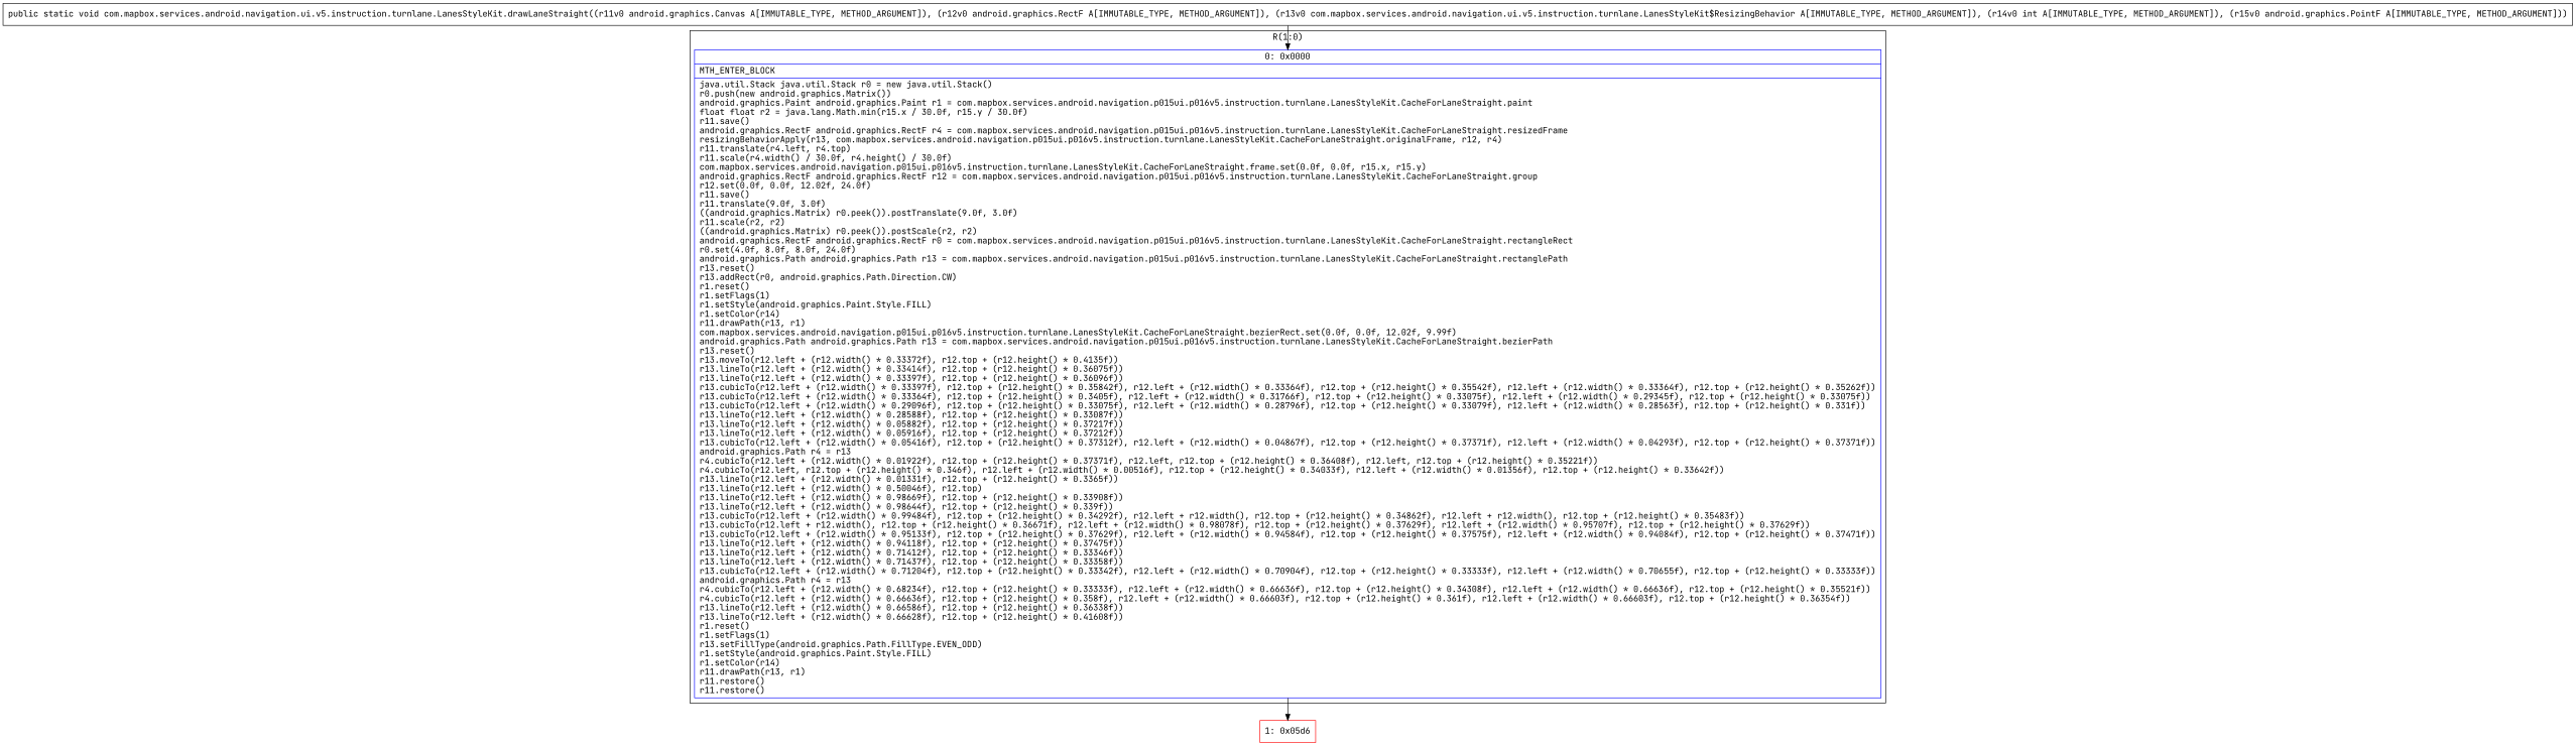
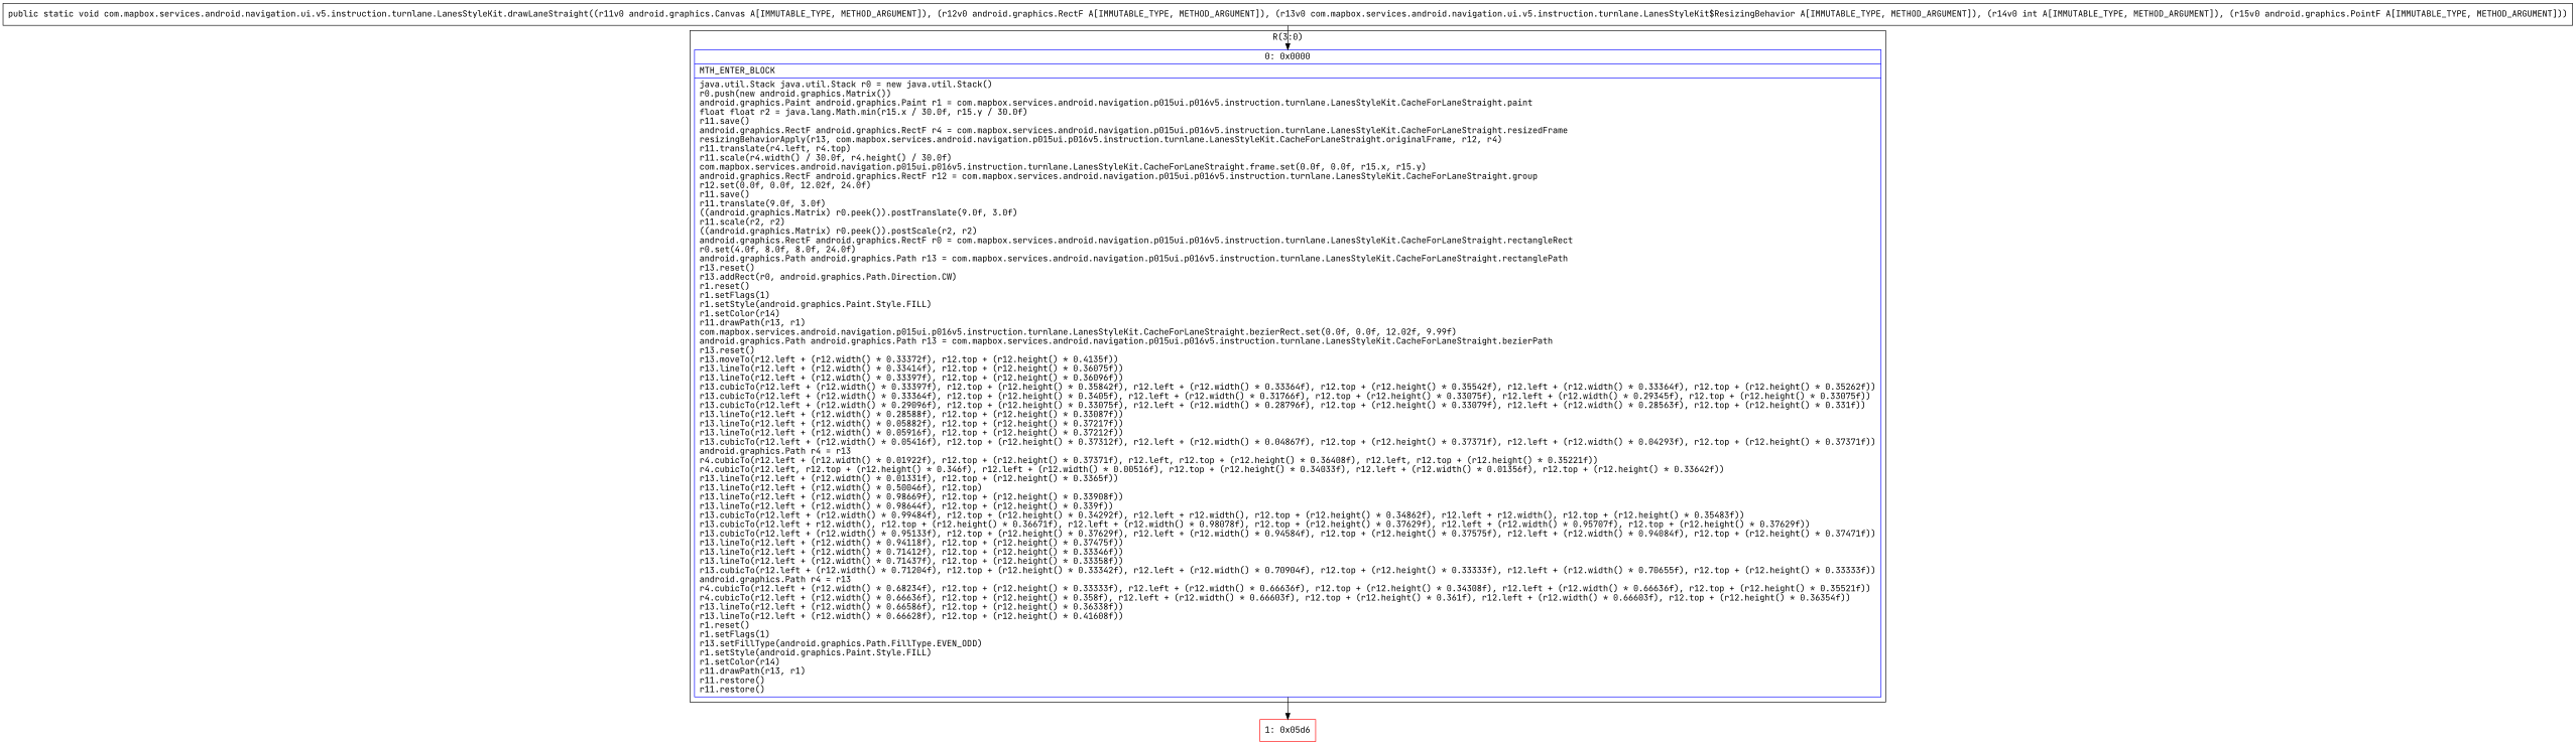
  digraph {
    fontname="JetBrains Mono"
    node [shape=record fontname="JetBrains Mono"]
    edge [fontname="JetBrains Mono"]
    n1 [color=blue label="{0\:\ 0x0000|MTH_ENTER_BLOCK\l|java.util.Stack java.util.Stack r0 = new java.util.Stack()\lr0.push(new android.graphics.Matrix())\landroid.graphics.Paint android.graphics.Paint r1 = com.mapbox.services.android.navigation.p015ui.p016v5.instruction.turnlane.LanesStyleKit.CacheForLaneStraight.paint\lfloat float r2 = java.lang.Math.min(r15.x \/ 30.0f, r15.y \/ 30.0f)\lr11.save()\landroid.graphics.RectF android.graphics.RectF r4 = com.mapbox.services.android.navigation.p015ui.p016v5.instruction.turnlane.LanesStyleKit.CacheForLaneStraight.resizedFrame\lresizingBehaviorApply(r13, com.mapbox.services.android.navigation.p015ui.p016v5.instruction.turnlane.LanesStyleKit.CacheForLaneStraight.originalFrame, r12, r4)\lr11.translate(r4.left, r4.top)\lr11.scale(r4.width() \/ 30.0f, r4.height() \/ 30.0f)\lcom.mapbox.services.android.navigation.p015ui.p016v5.instruction.turnlane.LanesStyleKit.CacheForLaneStraight.frame.set(0.0f, 0.0f, r15.x, r15.y)\landroid.graphics.RectF android.graphics.RectF r12 = com.mapbox.services.android.navigation.p015ui.p016v5.instruction.turnlane.LanesStyleKit.CacheForLaneStraight.group\lr12.set(0.0f, 0.0f, 12.02f, 24.0f)\lr11.save()\lr11.translate(9.0f, 3.0f)\l((android.graphics.Matrix) r0.peek()).postTranslate(9.0f, 3.0f)\lr11.scale(r2, r2)\l((android.graphics.Matrix) r0.peek()).postScale(r2, r2)\landroid.graphics.RectF android.graphics.RectF r0 = com.mapbox.services.android.navigation.p015ui.p016v5.instruction.turnlane.LanesStyleKit.CacheForLaneStraight.rectangleRect\lr0.set(4.0f, 8.0f, 8.0f, 24.0f)\landroid.graphics.Path android.graphics.Path r13 = com.mapbox.services.android.navigation.p015ui.p016v5.instruction.turnlane.LanesStyleKit.CacheForLaneStraight.rectanglePath\lr13.reset()\lr13.addRect(r0, android.graphics.Path.Direction.CW)\lr1.reset()\lr1.setFlags(1)\lr1.setStyle(android.graphics.Paint.Style.FILL)\lr1.setColor(r14)\lr11.drawPath(r13, r1)\lcom.mapbox.services.android.navigation.p015ui.p016v5.instruction.turnlane.LanesStyleKit.CacheForLaneStraight.bezierRect.set(0.0f, 0.0f, 12.02f, 9.99f)\landroid.graphics.Path android.graphics.Path r13 = com.mapbox.services.android.navigation.p015ui.p016v5.instruction.turnlane.LanesStyleKit.CacheForLaneStraight.bezierPath\lr13.reset()\lr13.moveTo(r12.left + (r12.width() * 0.33372f), r12.top + (r12.height() * 0.4135f))\lr13.lineTo(r12.left + (r12.width() * 0.33414f), r12.top + (r12.height() * 0.36075f))\lr13.lineTo(r12.left + (r12.width() * 0.33397f), r12.top + (r12.height() * 0.36096f))\lr13.cubicTo(r12.left + (r12.width() * 0.33397f), r12.top + (r12.height() * 0.35842f), r12.left + (r12.width() * 0.33364f), r12.top + (r12.height() * 0.35542f), r12.left + (r12.width() * 0.33364f), r12.top + (r12.height() * 0.35262f))\lr13.cubicTo(r12.left + (r12.width() * 0.33364f), r12.top + (r12.height() * 0.3405f), r12.left + (r12.width() * 0.31766f), r12.top + (r12.height() * 0.33075f), r12.left + (r12.width() * 0.29345f), r12.top + (r12.height() * 0.33075f))\lr13.cubicTo(r12.left + (r12.width() * 0.29096f), r12.top + (r12.height() * 0.33075f), r12.left + (r12.width() * 0.28796f), r12.top + (r12.height() * 0.33079f), r12.left + (r12.width() * 0.28563f), r12.top + (r12.height() * 0.331f))\lr13.lineTo(r12.left + (r12.width() * 0.28588f), r12.top + (r12.height() * 0.33087f))\lr13.lineTo(r12.left + (r12.width() * 0.05882f), r12.top + (r12.height() * 0.37217f))\lr13.lineTo(r12.left + (r12.width() * 0.05916f), r12.top + (r12.height() * 0.37212f))\lr13.cubicTo(r12.left + (r12.width() * 0.05416f), r12.top + (r12.height() * 0.37312f), r12.left + (r12.width() * 0.04867f), r12.top + (r12.height() * 0.37371f), r12.left + (r12.width() * 0.04293f), r12.top + (r12.height() * 0.37371f))\landroid.graphics.Path r4 = r13\lr4.cubicTo(r12.left + (r12.width() * 0.01922f), r12.top + (r12.height() * 0.37371f), r12.left, r12.top + (r12.height() * 0.36408f), r12.left, r12.top + (r12.height() * 0.35221f))\lr4.cubicTo(r12.left, r12.top + (r12.height() * 0.346f), r12.left + (r12.width() * 0.00516f), r12.top + (r12.height() * 0.34033f), r12.left + (r12.width() * 0.01356f), r12.top + (r12.height() * 0.33642f))\lr13.lineTo(r12.left + (r12.width() * 0.01331f), r12.top + (r12.height() * 0.3365f))\lr13.lineTo(r12.left + (r12.width() * 0.50046f), r12.top)\lr13.lineTo(r12.left + (r12.width() * 0.98669f), r12.top + (r12.height() * 0.33908f))\lr13.lineTo(r12.left + (r12.width() * 0.98644f), r12.top + (r12.height() * 0.339f))\lr13.cubicTo(r12.left + (r12.width() * 0.99484f), r12.top + (r12.height() * 0.34292f), r12.left + r12.width(), r12.top + (r12.height() * 0.34862f), r12.left + r12.width(), r12.top + (r12.height() * 0.35483f))\lr13.cubicTo(r12.left + r12.width(), r12.top + (r12.height() * 0.36671f), r12.left + (r12.width() * 0.98078f), r12.top + (r12.height() * 0.37629f), r12.left + (r12.width() * 0.95707f), r12.top + (r12.height() * 0.37629f))\lr13.cubicTo(r12.left + (r12.width() * 0.95133f), r12.top + (r12.height() * 0.37629f), r12.left + (r12.width() * 0.94584f), r12.top + (r12.height() * 0.37575f), r12.left + (r12.width() * 0.94084f), r12.top + (r12.height() * 0.37471f))\lr13.lineTo(r12.left + (r12.width() * 0.94118f), r12.top + (r12.height() * 0.37475f))\lr13.lineTo(r12.left + (r12.width() * 0.71412f), r12.top + (r12.height() * 0.33346f))\lr13.lineTo(r12.left + (r12.width() * 0.71437f), r12.top + (r12.height() * 0.33358f))\lr13.cubicTo(r12.left + (r12.width() * 0.71204f), r12.top + (r12.height() * 0.33342f), r12.left + (r12.width() * 0.70904f), r12.top + (r12.height() * 0.33333f), r12.left + (r12.width() * 0.70655f), r12.top + (r12.height() * 0.33333f))\landroid.graphics.Path r4 = r13\lr4.cubicTo(r12.left + (r12.width() * 0.68234f), r12.top + (r12.height() * 0.33333f), r12.left + (r12.width() * 0.66636f), r12.top + (r12.height() * 0.34308f), r12.left + (r12.width() * 0.66636f), r12.top + (r12.height() * 0.35521f))\lr4.cubicTo(r12.left + (r12.width() * 0.66636f), r12.top + (r12.height() * 0.358f), r12.left + (r12.width() * 0.66603f), r12.top + (r12.height() * 0.361f), r12.left + (r12.width() * 0.66603f), r12.top + (r12.height() * 0.36354f))\lr13.lineTo(r12.left + (r12.width() * 0.66586f), r12.top + (r12.height() * 0.36338f))\lr13.lineTo(r12.left + (r12.width() * 0.66628f), r12.top + (r12.height() * 0.41608f))\lr1.reset()\lr1.setFlags(1)\lr13.setFillType(android.graphics.Path.FillType.EVEN_ODD)\lr1.setStyle(android.graphics.Paint.Style.FILL)\lr1.setColor(r14)\lr11.drawPath(r13, r1)\lr11.restore()\lr11.restore()\l}"]
    n2 [color=red label="{1\:\ 0x05d6}"]
    n3 [label="{public static void com.mapbox.services.android.navigation.ui.v5.instruction.turnlane.LanesStyleKit.drawLaneStraight((r11v0 android.graphics.Canvas A[IMMUTABLE_TYPE, METHOD_ARGUMENT]), (r12v0 android.graphics.RectF A[IMMUTABLE_TYPE, METHOD_ARGUMENT]), (r13v0 com.mapbox.services.android.navigation.ui.v5.instruction.turnlane.LanesStyleKit$ResizingBehavior A[IMMUTABLE_TYPE, METHOD_ARGUMENT]), (r14v0 int A[IMMUTABLE_TYPE, METHOD_ARGUMENT]), (r15v0 android.graphics.PointF A[IMMUTABLE_TYPE, METHOD_ARGUMENT])) }"]
    subgraph cluster_1 {
-     label="R(1:0)"
+     label="R(3:0)"
      n1
    }
    n1 -> n2
    n3 -> n1
  }
